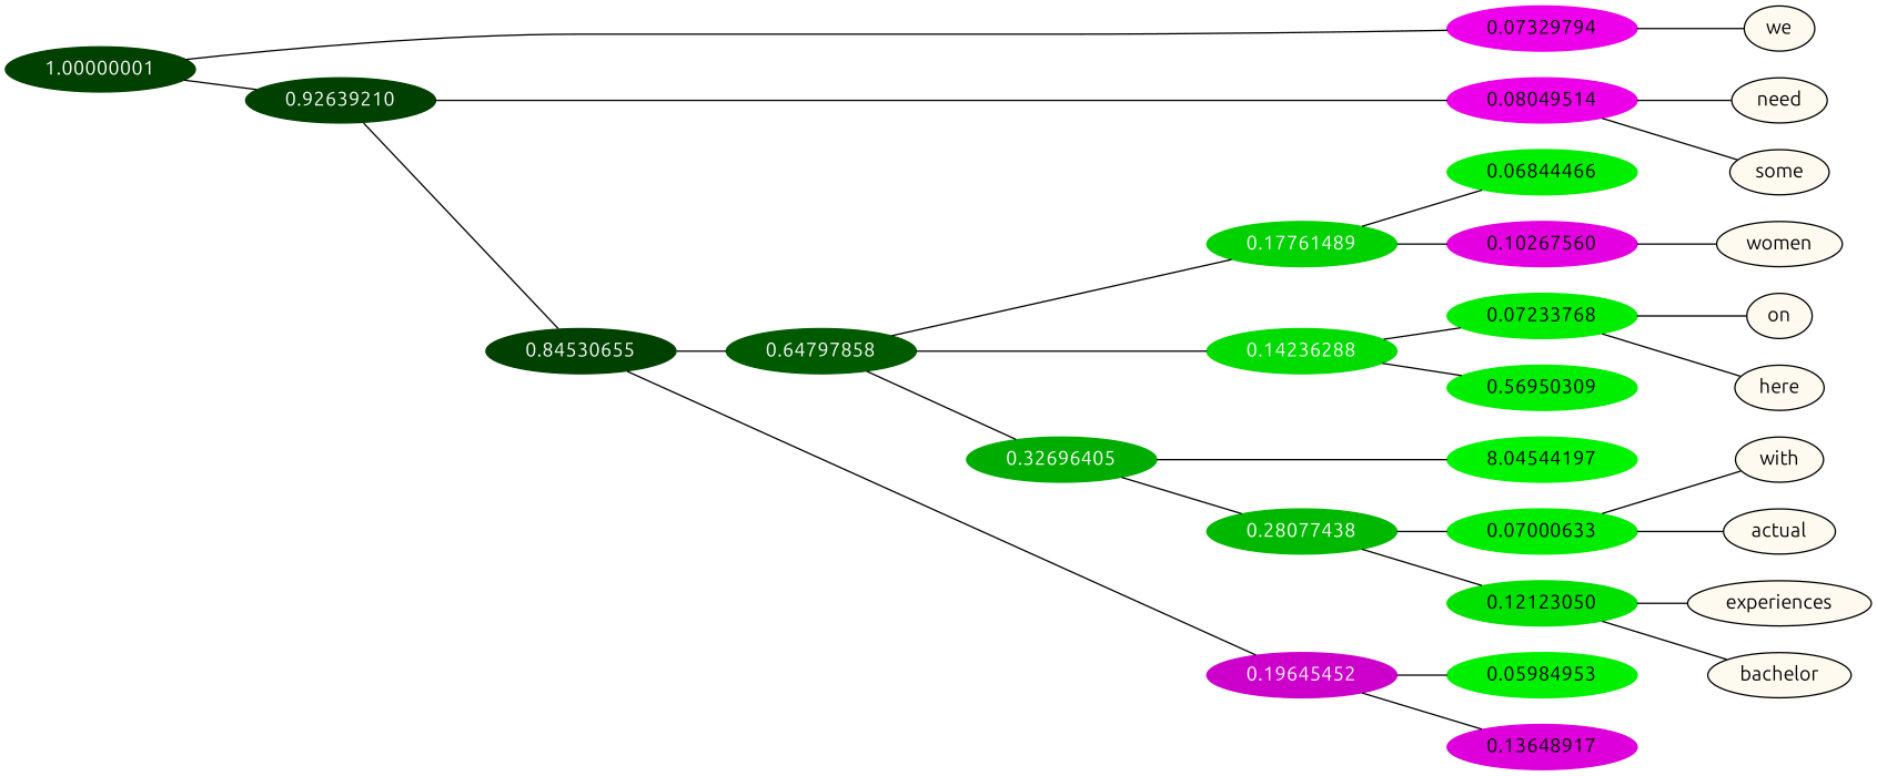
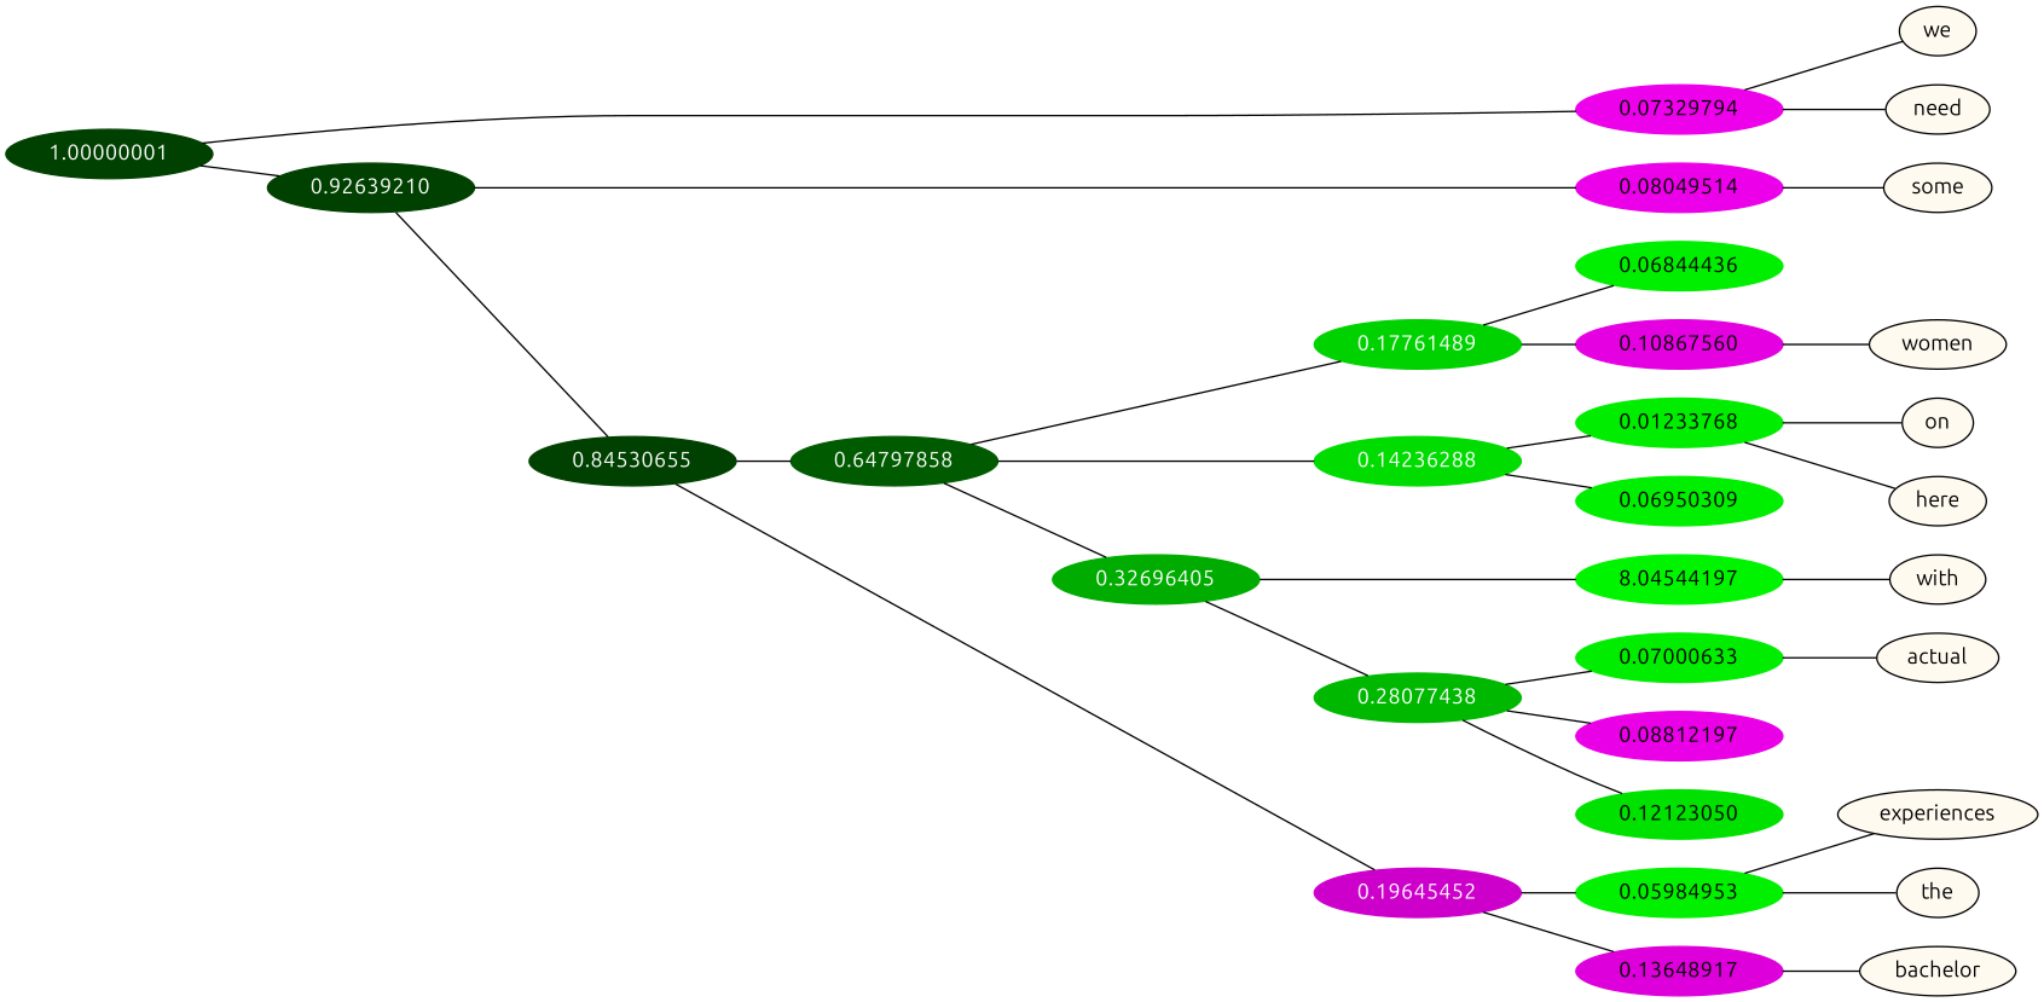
  graph {
    fontname=Ubuntu
    rankdir=LR
    node [color=black fontname=Ubuntu format=png nodesep=0.001 ordering=out overlap_scaling=0.01 ranksep=0.001 style=filled fontcolor=black]
    edge [fontname=Ubuntu]
    n1 [fillcolor=floralwhite height=0.15 label=we style="filled,solid" width=0.15 fontcolor=""]
    n2 [fillcolor=floralwhite height=0.15 label=need style="filled,solid" width=0.15 fontcolor=""]
    n3 [fillcolor=floralwhite height=0.15 label=some style="filled,solid" width=0.15 fontcolor=""]
    n4 [fillcolor=floralwhite height=0.15 label=women style="filled,solid" width=0.15 fontcolor=""]
    n5 [fillcolor=floralwhite height=0.15 label=on style="filled,solid" width=0.15 fontcolor=""]
    n6 [fillcolor=floralwhite height=0.15 label=here style="filled,solid" width=0.15 fontcolor=""]
    n7 [fillcolor=floralwhite height=0.15 label=with style="filled,solid" width=0.15 fontcolor=""]
    n8 [fillcolor=floralwhite height=0.15 label=actual style="filled,solid" width=0.15 fontcolor=""]
    n9 [fillcolor=floralwhite height=0.15 label=experiences style="filled,solid" width=0.15 fontcolor=""]
+   n10 [fillcolor=floralwhite height=0.15 label=the style="filled,solid" width=0.15 fontcolor=""]
    n11 [fillcolor=floralwhite height=0.15 label=bachelor style="filled,solid" width=0.15 fontcolor=""]
    n12 [color="0.835 1.000 0.927" height=0.15 label=0.07329794 width=0.15]
    n13 [color="0.835 1.000 0.920" height=0.15 label=0.08049514 width=0.15]
-   n14 [color="0.334 1.000 0.932" height=0.15 label=0.06844466 width=0.15]
-   n15 [color="0.835 1.000 0.891" height=0.15 label=0.10267560 width=0.15]
-   n16 [color="0.334 1.000 0.928" height=0.15 label=0.07233768 width=0.15]
-   n17 [color="0.334 1.000 0.930" height=0.15 label=0.56950309 width=0.15]
+   n14 [color="0.334 1.000 0.932" height=0.15 label=0.06844436 width=0.15]
+   n15 [color="0.835 1.000 0.891" height=0.15 label=0.10867560 width=0.15]
+   n16 [color="0.334 1.000 0.928" height=0.15 label=0.01233768 width=0.15]
+   n17 [color="0.334 1.000 0.930" height=0.15 label=0.06950309 width=0.15]
    n18 [color="0.334 1.000 0.955" height=0.15 label=8.04544197 width=0.15]
    n19 [color="0.334 1.000 0.929" height=0.15 label=0.07000633 width=0.15]
+   n20 [color="0.835 1.000 0.912" height=0.15 label=0.08812197 width=0.15]
    n21 [color="0.334 1.000 0.879" height=0.15 label=0.12123050 width=0.15]
    n22 [color="0.334 1.000 0.940" height=0.15 label=0.05984953 width=0.15]
    n23 [color="0.835 1.000 0.864" height=0.15 label=0.13648917 width=0.15]
    n24 [color="0.334 1.000 0.250" fontcolor=grey99 height=0.15 label=1.00000001 width=0.15]
    n25 [color="0.334 1.000 0.250" fontcolor=grey99 height=0.15 label=0.92639210 width=0.15]
    n26 [color="0.334 1.000 0.250" fontcolor=grey99 height=0.15 label=0.84530655 width=0.15]
    n27 [color="0.334 1.000 0.352" fontcolor=grey99 height=0.15 label=0.64797858 width=0.15]
    n28 [color="0.835 1.000 0.804" fontcolor=grey99 height=0.15 label=0.19645452 width=0.15]
    n29 [color="0.334 1.000 0.822" fontcolor=grey99 height=0.15 label=0.17761489 width=0.15]
    n30 [color="0.334 1.000 0.858" fontcolor=grey99 height=0.15 label=0.14236288 width=0.15]
    n31 [color="0.334 1.000 0.673" fontcolor=grey99 height=0.15 label=0.32696405 width=0.15]
    n32 [color="0.334 1.000 0.719" fontcolor=grey99 height=0.15 label=0.28077438 width=0.15]
    subgraph sub_1 {
      rank=same
      n1
      n2
      n3
      n4
      n5
      n6
      n7
      n8
      n9
+     n10
      n11
    }
    subgraph sub_2 {
      rank=same
      n12
      n13
      n14
      n15
      n16
      n17
      n18
      n19
+     n20
      n21
      n22
      n23
    }
    n12 -- n1
-   n13 -- n2
+   n12 -- n2
    n13 -- n3
    n15 -- n4
    n16 -- n5
    n16 -- n6
-   n19 -- n7
+   n18 -- n7
    n19 -- n8
-   n21 -- n9
-   n21 -- n11
+   n22 -- n9
+   n22 -- n10
+   n23 -- n11
    n24 -- n12
    n24 -- n25
    n25 -- n13
    n25 -- n26
    n26 -- n27
    n26 -- n28
    n27 -- n29
    n27 -- n30
    n27 -- n31
    n28 -- n22
    n28 -- n23
    n29 -- n14
    n29 -- n15
    n30 -- n16
    n30 -- n17
    n31 -- n18
    n31 -- n32
    n32 -- n19
+   n32 -- n20
    n32 -- n21
  }
